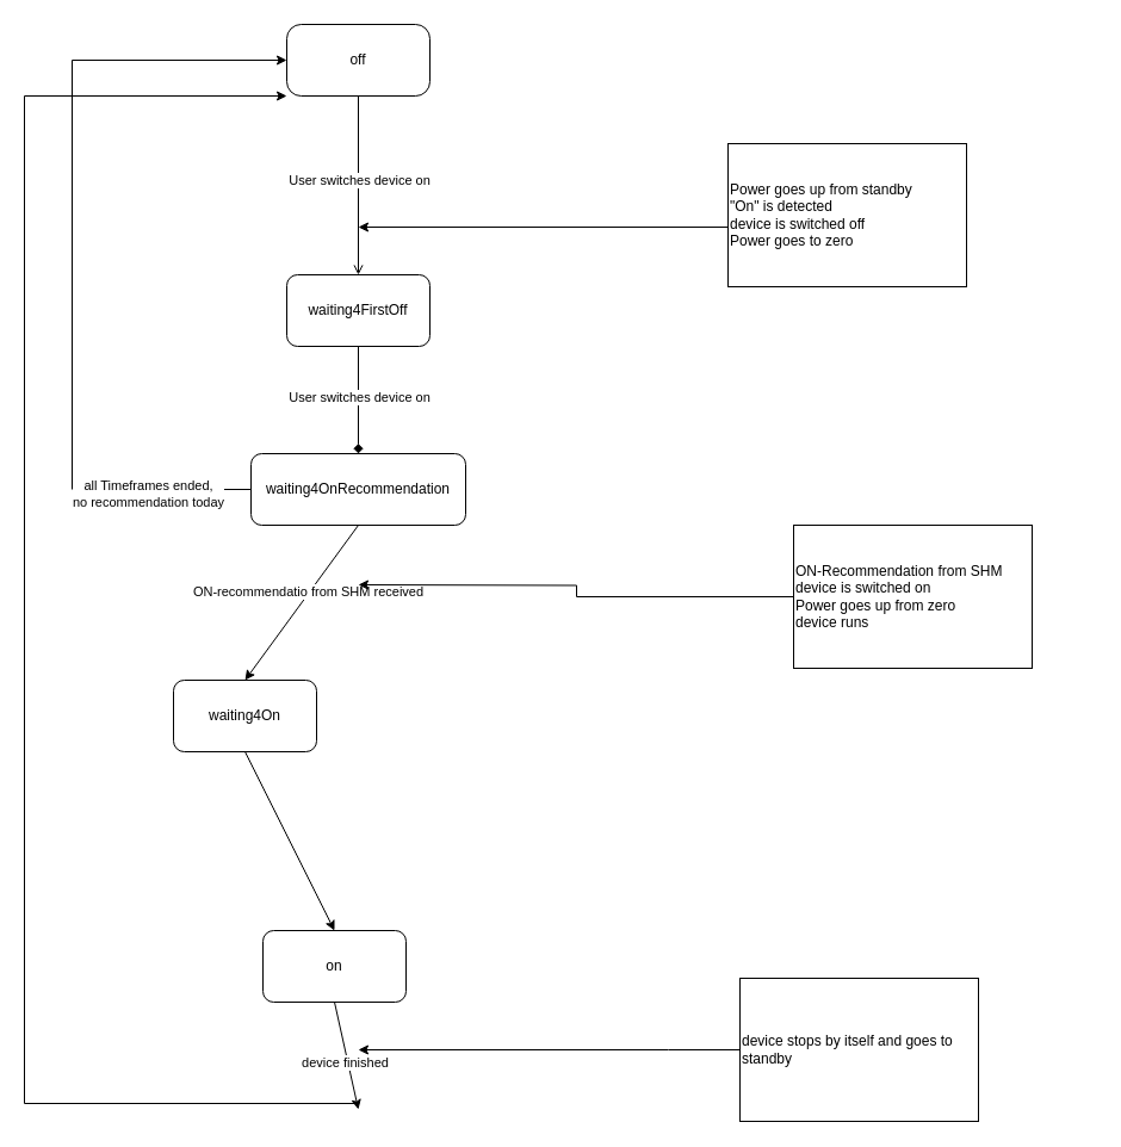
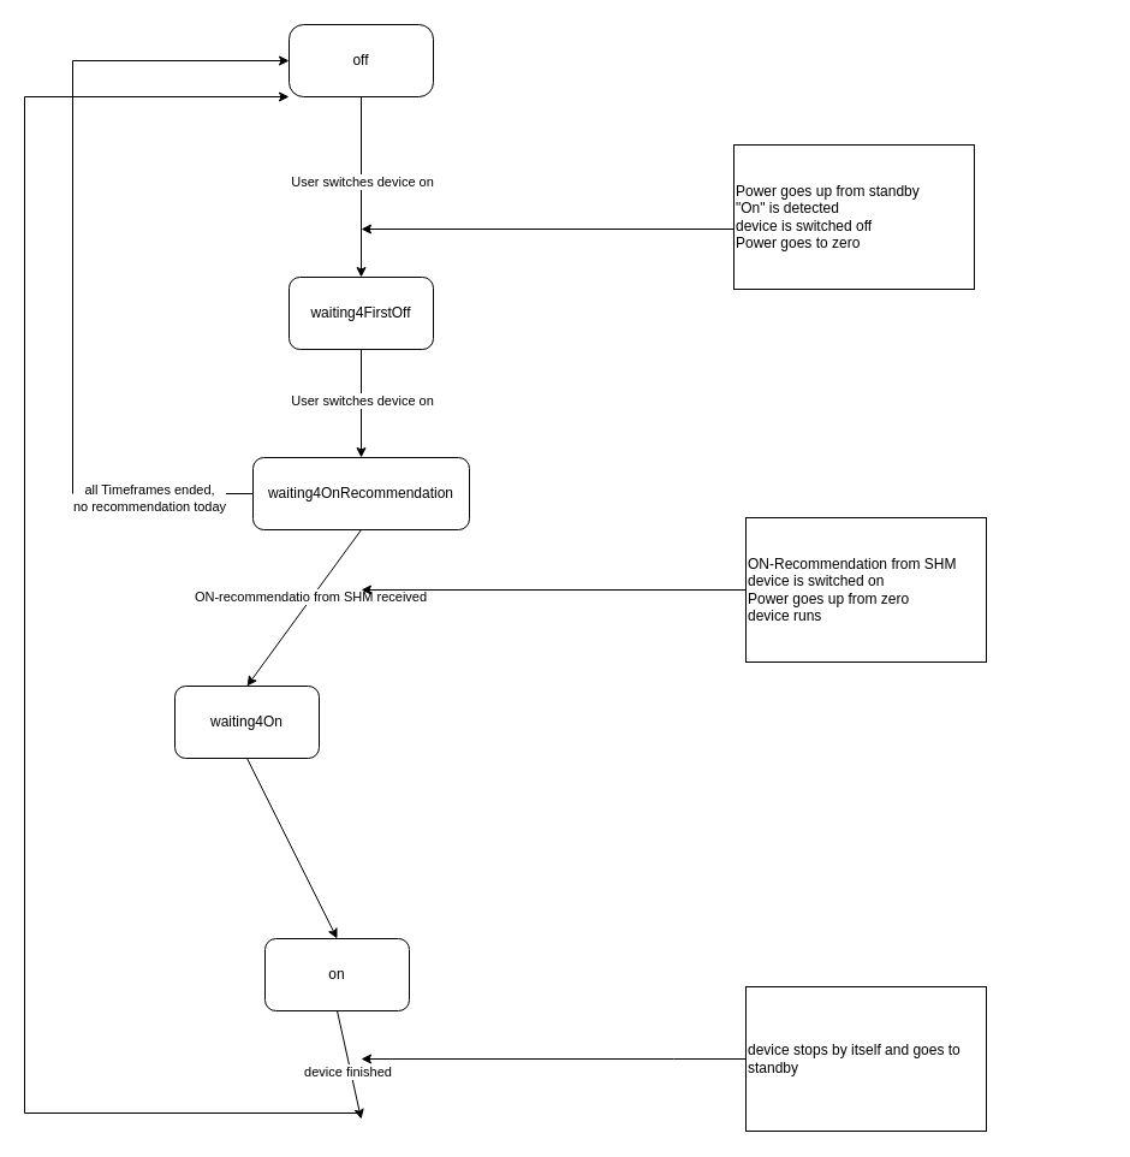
  <mxCell id="0" />
  <mxCell id="1" parent="0" />
  <mxCell id="2" style="edgeStyle=none;html=1;labelBackgroundColor=none;startFill=0;startSize=8;endFill=1;endSize=8;fontFamily=Verdana;fontSize=12;" parent="1" edge="1"><mxGeometry relative="1" as="geometry"><mxPoint x="120" y="40" as="sourcePoint" /></mxGeometry></mxCell>
  <mxCell id="3" style="edgeStyle=none;html=1;labelBackgroundColor=none;startFill=0;startSize=8;endFill=1;endSize=8;fontFamily=Verdana;fontSize=12;" parent="1" edge="1"><mxGeometry relative="1" as="geometry"><mxPoint x="660" y="41.571" as="targetPoint" /></mxGeometry></mxCell>
  <mxCell id="4" style="edgeStyle=none;html=1;labelBackgroundColor=none;startFill=0;startSize=8;endFill=1;endSize=8;fontFamily=Verdana;fontSize=12;" parent="1" edge="1"><mxGeometry relative="1" as="geometry"><mxPoint x="440" y="66" as="sourcePoint" /></mxGeometry></mxCell>
  <mxCell id="5" style="edgeStyle=orthogonalEdgeStyle;html=1;labelBackgroundColor=none;startFill=0;startSize=8;endFill=1;endSize=8;fontFamily=Verdana;fontSize=12;" parent="1" edge="1"><mxGeometry relative="1" as="geometry"><Array as="points"><mxPoint x="480" y="92" /></Array><mxPoint x="850" y="92" as="targetPoint" /></mxGeometry></mxCell>
  <mxCell id="6" style="edgeStyle=orthogonalEdgeStyle;html=1;labelBackgroundColor=none;startFill=0;startSize=8;endFill=1;endSize=8;fontFamily=Verdana;fontSize=12;" parent="1" edge="1"><mxGeometry relative="1" as="geometry"><Array as="points"><mxPoint x="918" y="426" /></Array><mxPoint x="917.5" y="390" as="sourcePoint" /></mxGeometry></mxCell>
  <mxCell id="7" style="edgeStyle=none;html=1;labelBackgroundColor=none;startFill=0;startSize=8;endFill=1;endSize=8;fontFamily=Verdana;fontSize=12;" parent="1" edge="1"><mxGeometry relative="1" as="geometry"><mxPoint x="510" y="139.93" as="targetPoint" /><mxPoint x="510" y="140" as="sourcePoint" /></mxGeometry></mxCell>
  <mxCell id="8" style="edgeStyle=none;html=1;labelBackgroundColor=none;startFill=0;startSize=8;endFill=1;endSize=8;fontFamily=Verdana;fontSize=12;" parent="1" edge="1"><mxGeometry relative="1" as="geometry"><mxPoint x="440" y="166" as="sourcePoint" /></mxGeometry></mxCell>
  <mxCell id="9" style="edgeStyle=none;html=1;labelBackgroundColor=none;startFill=0;startSize=8;endFill=1;endSize=8;fontFamily=Verdana;fontSize=12;" parent="1" edge="1"><mxGeometry relative="1" as="geometry"><mxPoint x="370" y="139.611" as="targetPoint" /></mxGeometry></mxCell>
  <mxCell id="10" style="edgeStyle=orthogonalEdgeStyle;html=1;labelBackgroundColor=none;startFill=0;startSize=8;endFill=1;endSize=8;fontFamily=Verdana;fontSize=12;" parent="1" edge="1"><mxGeometry relative="1" as="geometry"><Array as="points"><mxPoint x="750" y="190" /></Array><mxPoint x="850" y="190" as="targetPoint" /></mxGeometry></mxCell>
  <mxCell id="11" style="edgeStyle=none;html=1;labelBackgroundColor=none;startFill=0;startSize=8;endFill=1;endSize=8;fontFamily=Verdana;fontSize=12;" parent="1" edge="1"><mxGeometry relative="1" as="geometry"><mxPoint x="260" y="317" as="sourcePoint" /></mxGeometry></mxCell>
  <mxCell id="12" style="edgeStyle=orthogonalEdgeStyle;html=1;labelBackgroundColor=none;startFill=0;startSize=8;endFill=1;endSize=8;fontFamily=Verdana;fontSize=12;" parent="1" edge="1"><mxGeometry relative="1" as="geometry"><Array as="points"><mxPoint x="590" y="360" /></Array><mxPoint x="850" y="360" as="targetPoint" /></mxGeometry></mxCell>
  <mxCell id="13" style="edgeStyle=none;html=1;labelBackgroundColor=none;startFill=0;startSize=8;endFill=1;endSize=8;fontFamily=Verdana;fontSize=12;" parent="1" edge="1"><mxGeometry relative="1" as="geometry"><mxPoint x="60" y="400" as="sourcePoint" /></mxGeometry></mxCell>
  <mxCell id="14" style="edgeStyle=none;html=1;labelBackgroundColor=none;startFill=0;startSize=8;endFill=1;endSize=8;fontFamily=Verdana;fontSize=12;" parent="1" edge="1"><mxGeometry relative="1" as="geometry"><mxPoint x="330" y="426" as="sourcePoint" /></mxGeometry></mxCell>
  <mxCell id="15" style="edgeStyle=none;html=1;labelBackgroundColor=none;startFill=0;startSize=8;endFill=1;endSize=8;fontFamily=Verdana;fontSize=12;" parent="1" edge="1"><mxGeometry relative="1" as="geometry"><mxPoint x="130" y="426" as="targetPoint" /></mxGeometry></mxCell>
  <mxCell id="16" style="edgeStyle=none;html=1;labelBackgroundColor=none;startFill=0;startSize=8;endFill=1;endSize=8;fontFamily=Verdana;fontSize=12;" parent="1" edge="1"><mxGeometry relative="1" as="geometry"><mxPoint x="440" y="400" as="sourcePoint" /></mxGeometry></mxCell>
  <mxCell id="17" style="edgeStyle=orthogonalEdgeStyle;html=1;labelBackgroundColor=none;startFill=0;startSize=8;endFill=1;endSize=8;fontFamily=Verdana;fontSize=12;" parent="1" edge="1"><mxGeometry relative="1" as="geometry"><Array as="points"><mxPoint x="60" y="139" /></Array><mxPoint x="190" y="139" as="targetPoint" /></mxGeometry></mxCell>
  <mxCell id="18" style="edgeStyle=none;html=1;labelBackgroundColor=none;startFill=0;startSize=8;endFill=1;endSize=8;fontFamily=Verdana;fontSize=12;" parent="1" edge="1"><mxGeometry relative="1" as="geometry"><mxPoint x="590" y="264" as="targetPoint" /></mxGeometry></mxCell>
  <mxCell id="19" style="edgeStyle=none;html=1;labelBackgroundColor=none;startFill=0;startSize=8;endFill=1;endSize=8;fontFamily=Verdana;fontSize=12;" parent="1" edge="1"><mxGeometry relative="1" as="geometry"><mxPoint x="680" y="139.438" as="targetPoint" /></mxGeometry></mxCell>
  <mxCell id="20" value="off" style="rounded=1;whiteSpace=wrap;html=1;arcSize=20;" parent="1" vertex="1"><mxGeometry x="240" y="20" width="120" height="60" as="geometry" /></mxCell>
- <mxCell id="21" style="edgeStyle=orthogonalEdgeStyle;rounded=0;orthogonalLoop=1;jettySize=auto;html=1;exitX=0.5;exitY=1;exitDx=0;exitDy=0;entryX=0.5;entryY=0;entryDx=0;entryDy=0;endArrow=open;" parent="1" source="20" target="39" edge="1"><mxGeometry relative="1" as="geometry"><mxPoint x="300" y="200" as="sourcePoint" /></mxGeometry></mxCell>
+ <mxCell id="21" style="edgeStyle=orthogonalEdgeStyle;rounded=0;orthogonalLoop=1;jettySize=auto;html=1;exitX=0.5;exitY=1;exitDx=0;exitDy=0;entryX=0.5;entryY=0;entryDx=0;entryDy=0;" parent="1" source="20" target="39" edge="1"><mxGeometry relative="1" as="geometry"><mxPoint x="300" y="200" as="sourcePoint" /></mxGeometry></mxCell>
  <mxCell id="22" value="User switches device on" style="edgeLabel;html=1;align=center;verticalAlign=middle;resizable=0;points=[];" parent="21" vertex="1" connectable="0"><mxGeometry x="-0.073" relative="1" as="geometry"><mxPoint as="offset" /></mxGeometry></mxCell>
  <mxCell id="23" value="waiting4OnRecommendation" style="rounded=1;whiteSpace=wrap;html=1;" parent="1" vertex="1"><mxGeometry x="210" y="380" width="180" height="60" as="geometry" /></mxCell>
  <mxCell id="24" value="" style="edgeStyle=orthogonalEdgeStyle;rounded=0;orthogonalLoop=1;jettySize=auto;html=1;exitX=0;exitY=0.5;exitDx=0;exitDy=0;" parent="1" source="25" edge="1"><mxGeometry relative="1" as="geometry"><mxPoint x="300" y="190" as="targetPoint" /><Array as="points"><mxPoint x="610" y="190" /></Array></mxGeometry></mxCell>
  <mxCell id="25" value="Power goes up from standby&lt;div&gt;&quot;On&quot; is detected&lt;/div&gt;&lt;div&gt;device is switched off&lt;/div&gt;&lt;div&gt;Power goes to zero&lt;/div&gt;" style="rounded=0;whiteSpace=wrap;html=1;align=left;" parent="1" vertex="1"><mxGeometry x="610" y="120" width="200" height="120" as="geometry" /></mxCell>
  <mxCell id="26" value="on" style="rounded=1;whiteSpace=wrap;html=1;" parent="1" vertex="1"><mxGeometry x="220" y="780" width="120" height="60" as="geometry" /></mxCell>
  <mxCell id="27" value="" style="endArrow=classic;html=1;rounded=0;entryX=0.5;entryY=0;entryDx=0;entryDy=0;exitX=0.5;exitY=1;exitDx=0;exitDy=0;" parent="1" source="23" target="42" edge="1"><mxGeometry width="50" height="50" relative="1" as="geometry"><mxPoint x="440" y="300" as="sourcePoint" /><mxPoint x="490" y="250" as="targetPoint" /></mxGeometry></mxCell>
  <mxCell id="28" value="ON-recommendatio from SHM received" style="edgeLabel;html=1;align=center;verticalAlign=middle;resizable=0;points=[];" parent="27" vertex="1" connectable="0"><mxGeometry x="-0.125" y="-1" relative="1" as="geometry"><mxPoint as="offset" /></mxGeometry></mxCell>
- <mxCell id="29" value="ON-Recommendation from SHM&lt;div&gt;device is switched on&lt;/div&gt;&lt;div&gt;Power goes up from zero&lt;/div&gt;&lt;div&gt;device runs&lt;/div&gt;" style="rounded=0;whiteSpace=wrap;html=1;align=left;" parent="1" vertex="1"><mxGeometry x="665" y="440" width="200" height="120" as="geometry" /></mxCell>
+ <mxCell id="29" value="ON-Recommendation from SHM&lt;div&gt;device is switched on&lt;/div&gt;&lt;div&gt;Power goes up from zero&lt;/div&gt;&lt;div&gt;device runs&lt;/div&gt;" style="rounded=0;whiteSpace=wrap;html=1;align=left;" parent="1" vertex="1"><mxGeometry x="620" y="430" width="200" height="120" as="geometry" /></mxCell>
  <mxCell id="30" value="" style="endArrow=classic;html=1;rounded=0;exitX=0;exitY=0.5;exitDx=0;exitDy=0;" parent="1" source="23" edge="1"><mxGeometry width="50" height="50" relative="1" as="geometry"><mxPoint x="440" y="510" as="sourcePoint" /><mxPoint x="60" y="410" as="targetPoint" /></mxGeometry></mxCell>
  <mxCell id="31" value="all Timeframes ended,&lt;div&gt;no recommendation today&lt;/div&gt;" style="edgeLabel;html=1;align=center;verticalAlign=middle;resizable=0;points=[];" parent="30" vertex="1" connectable="0"><mxGeometry x="0.158" y="3" relative="1" as="geometry"><mxPoint as="offset" /></mxGeometry></mxCell>
  <mxCell id="32" value="" style="endArrow=classic;html=1;rounded=0;exitX=0.5;exitY=1;exitDx=0;exitDy=0;" parent="1" source="26" edge="1"><mxGeometry width="50" height="50" relative="1" as="geometry"><mxPoint x="440" y="510" as="sourcePoint" /><mxPoint x="300" y="930" as="targetPoint" /></mxGeometry></mxCell>
  <mxCell id="33" value="device finished" style="edgeLabel;html=1;align=center;verticalAlign=middle;resizable=0;points=[];" parent="32" vertex="1" connectable="0"><mxGeometry x="0.087" y="-2" relative="1" as="geometry"><mxPoint y="1" as="offset" /></mxGeometry></mxCell>
  <mxCell id="34" style="edgeStyle=orthogonalEdgeStyle;rounded=0;orthogonalLoop=1;jettySize=auto;html=1;exitX=0;exitY=0.5;exitDx=0;exitDy=0;" parent="1" source="35" edge="1"><mxGeometry relative="1" as="geometry"><mxPoint x="300" y="880" as="targetPoint" /><Array as="points"><mxPoint x="560" y="880" /><mxPoint x="560" y="880" /></Array></mxGeometry></mxCell>
  <mxCell id="35" value="device stops by itself and goes to standby" style="rounded=0;whiteSpace=wrap;html=1;align=left;" parent="1" vertex="1"><mxGeometry x="620" y="820" width="200" height="120" as="geometry" /></mxCell>
  <mxCell id="36" style="edgeStyle=orthogonalEdgeStyle;rounded=0;orthogonalLoop=1;jettySize=auto;html=1;" parent="1" source="29" edge="1"><mxGeometry relative="1" as="geometry"><mxPoint x="300" y="490" as="targetPoint" /></mxGeometry></mxCell>
  <mxCell id="37" value="" style="endArrow=classic;html=1;rounded=0;entryX=0;entryY=0.5;entryDx=0;entryDy=0;" parent="1" target="20" edge="1"><mxGeometry width="50" height="50" relative="1" as="geometry"><mxPoint x="60" y="410" as="sourcePoint" /><mxPoint x="500" y="160" as="targetPoint" /><Array as="points"><mxPoint x="60" y="50" /></Array></mxGeometry></mxCell>
  <mxCell id="38" value="" style="endArrow=classic;html=1;rounded=0;entryX=0;entryY=1;entryDx=0;entryDy=0;" parent="1" target="20" edge="1"><mxGeometry width="50" height="50" relative="1" as="geometry"><mxPoint x="300" y="925" as="sourcePoint" /><mxPoint x="240" y="200" as="targetPoint" /><Array as="points"><mxPoint x="20" y="925" /><mxPoint x="20" y="80" /></Array></mxGeometry></mxCell>
  <mxCell id="39" value="waiting4FirstOff" style="rounded=1;whiteSpace=wrap;html=1;" vertex="1" parent="1"><mxGeometry x="240" y="230" width="120" height="60" as="geometry" /></mxCell>
- <mxCell id="40" style="edgeStyle=orthogonalEdgeStyle;rounded=0;orthogonalLoop=1;jettySize=auto;html=1;exitX=0.5;exitY=1;exitDx=0;exitDy=0;entryX=0.5;entryY=0;entryDx=0;entryDy=0;endArrow=diamond;" edge="1" parent="1" source="39" target="23"><mxGeometry relative="1" as="geometry"><mxPoint x="450" y="320" as="sourcePoint" /><mxPoint x="450" y="470" as="targetPoint" /></mxGeometry></mxCell>
+ <mxCell id="40" style="edgeStyle=orthogonalEdgeStyle;rounded=0;orthogonalLoop=1;jettySize=auto;html=1;exitX=0.5;exitY=1;exitDx=0;exitDy=0;entryX=0.5;entryY=0;entryDx=0;entryDy=0;" edge="1" parent="1" source="39" target="23"><mxGeometry relative="1" as="geometry"><mxPoint x="450" y="320" as="sourcePoint" /><mxPoint x="450" y="470" as="targetPoint" /></mxGeometry></mxCell>
  <mxCell id="41" value="User switches device on" style="edgeLabel;html=1;align=center;verticalAlign=middle;resizable=0;points=[];" vertex="1" connectable="0" parent="40"><mxGeometry x="-0.073" relative="1" as="geometry"><mxPoint as="offset" /></mxGeometry></mxCell>
  <mxCell id="42" value="waiting4On" style="rounded=1;whiteSpace=wrap;html=1;" vertex="1" parent="1"><mxGeometry x="145" y="570" width="120" height="60" as="geometry" /></mxCell>
  <mxCell id="43" value="" style="endArrow=classic;html=1;rounded=0;entryX=0.5;entryY=0;entryDx=0;entryDy=0;exitX=0.5;exitY=1;exitDx=0;exitDy=0;" edge="1" parent="1" source="42" target="26"><mxGeometry width="50" height="50" relative="1" as="geometry"><mxPoint x="470" y="610" as="sourcePoint" /><mxPoint x="470" y="740" as="targetPoint" /></mxGeometry></mxCell>
  <mxCell id="44" value="&lt;div&gt;&lt;br&gt;&lt;/div&gt;&lt;div&gt;&lt;br&gt;&lt;/div&gt;" style="edgeLabel;html=1;align=center;verticalAlign=middle;resizable=0;points=[];" vertex="1" connectable="0" parent="43"><mxGeometry x="0.386" relative="1" as="geometry"><mxPoint as="offset" /></mxGeometry></mxCell>
